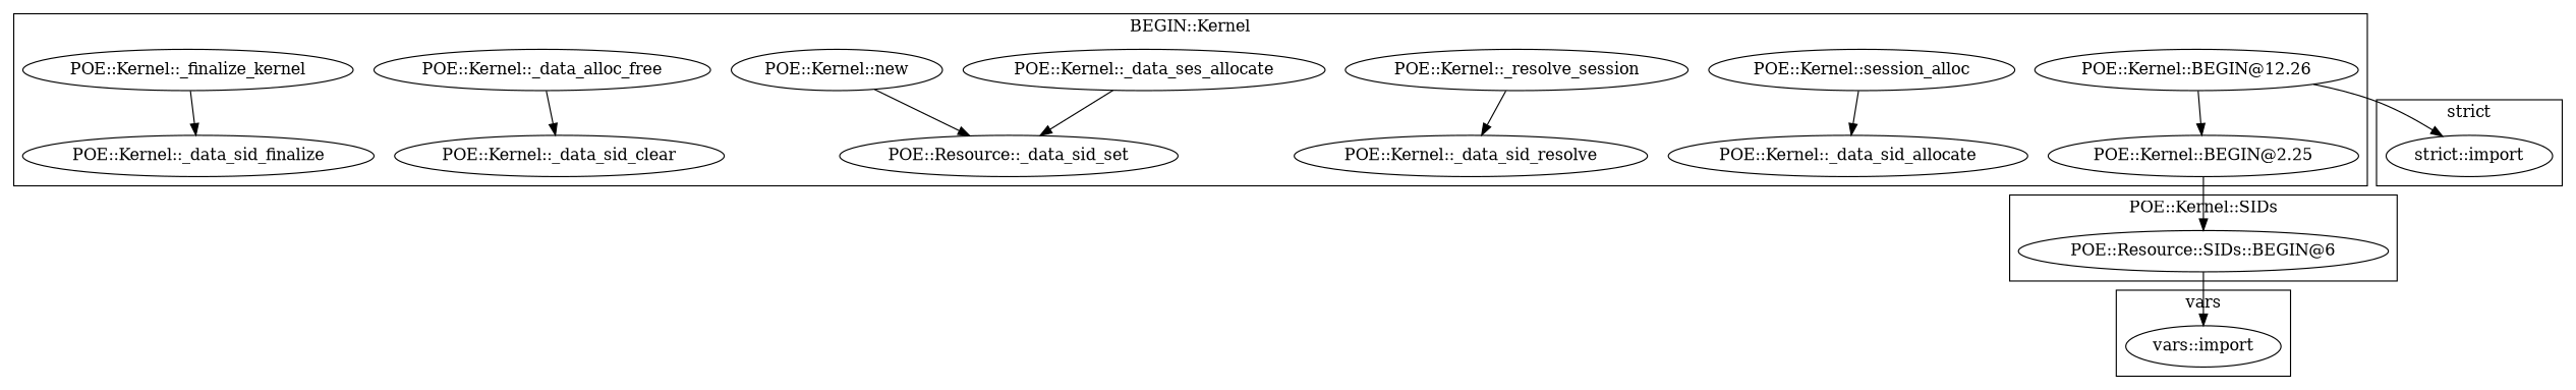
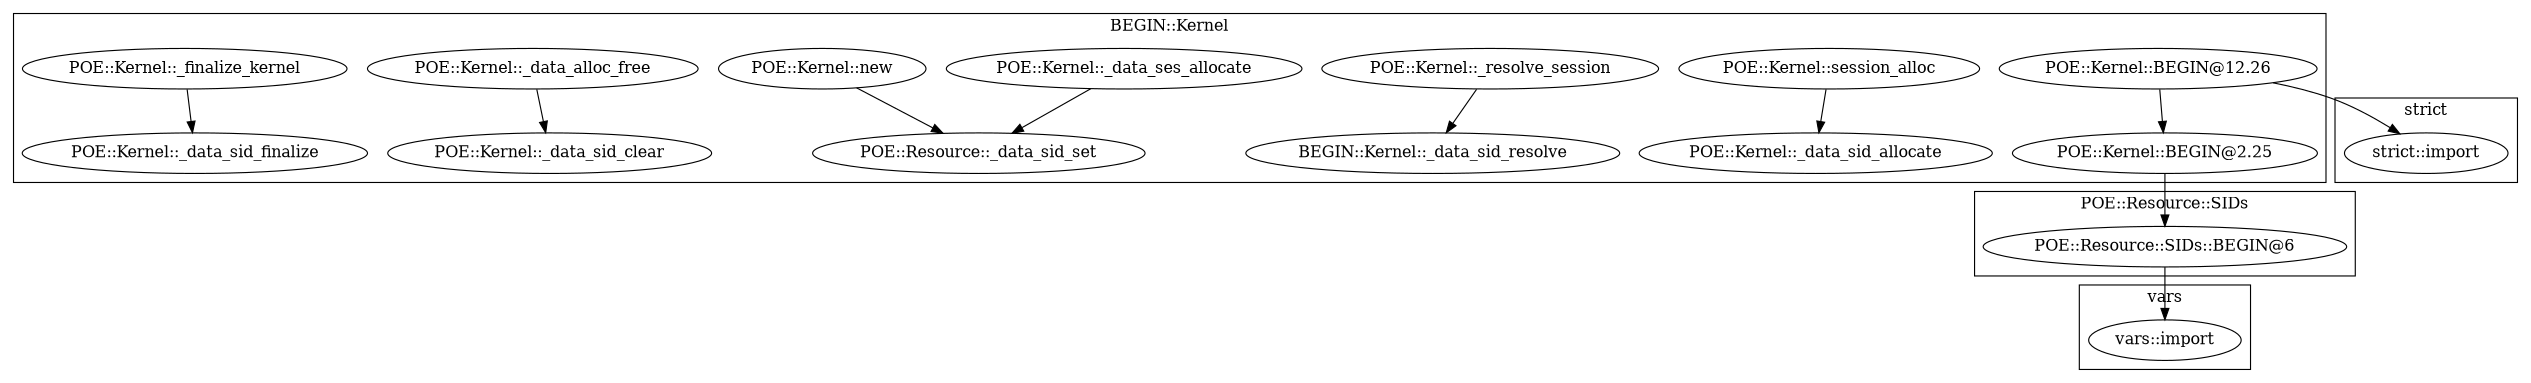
  digraph {
    "vars::import"
    "strict::import"
-   "POE::Kernel::_data_sid_resolve"
+   "POE::Kernel::_data_sid_resolve" [label="BEGIN::Kernel::_data_sid_resolve"]
    "POE::Kernel::session_alloc"
    "POE::Kernel::BEGIN@2.25"
    "POE::Kernel::_resolve_session"
    "POE::Kernel::new"
    "POE::Kernel::_data_sid_finalize"
    "POE::Kernel::_data_sid_clear"
    "POE::Kernel::BEGIN@12.26"
    "POE::Kernel::_data_ses_allocate"
    n12 [label="POE::Resource::_data_sid_set"]
    "POE::Kernel::_data_sid_allocate"
    n14 [label="POE::Kernel::_data_alloc_free"]
    "POE::Kernel::_finalize_kernel"
    "POE::Resource::SIDs::BEGIN@6"
    subgraph cluster_1 {
      label=vars
      "vars::import"
    }
    subgraph cluster_2 {
      label="strict"
      "strict::import"
    }
    subgraph cluster_3 {
      label="BEGIN::Kernel"
      "POE::Kernel::_data_sid_resolve"
      "POE::Kernel::session_alloc"
      "POE::Kernel::BEGIN@2.25"
      "POE::Kernel::_resolve_session"
      "POE::Kernel::new"
      "POE::Kernel::_data_sid_finalize"
      "POE::Kernel::_data_sid_clear"
      "POE::Kernel::BEGIN@12.26"
      "POE::Kernel::_data_ses_allocate"
      n12
      "POE::Kernel::_data_sid_allocate"
      n14
      "POE::Kernel::_finalize_kernel"
    }
    subgraph cluster_4 {
-     label="POE::Kernel::SIDs"
+     label="POE::Resource::SIDs"
      "POE::Resource::SIDs::BEGIN@6"
    }
    "POE::Kernel::session_alloc" -> "POE::Kernel::_data_sid_allocate"
    "POE::Kernel::BEGIN@2.25" -> "POE::Resource::SIDs::BEGIN@6"
    "POE::Kernel::_resolve_session" -> "POE::Kernel::_data_sid_resolve"
    "POE::Kernel::new" -> n12
    "POE::Kernel::BEGIN@12.26" -> "strict::import"
    "POE::Kernel::BEGIN@12.26" -> "POE::Kernel::BEGIN@2.25"
    "POE::Kernel::_data_ses_allocate" -> n12
    n14 -> "POE::Kernel::_data_sid_clear"
    "POE::Kernel::_finalize_kernel" -> "POE::Kernel::_data_sid_finalize"
    "POE::Resource::SIDs::BEGIN@6" -> "vars::import"
  }
